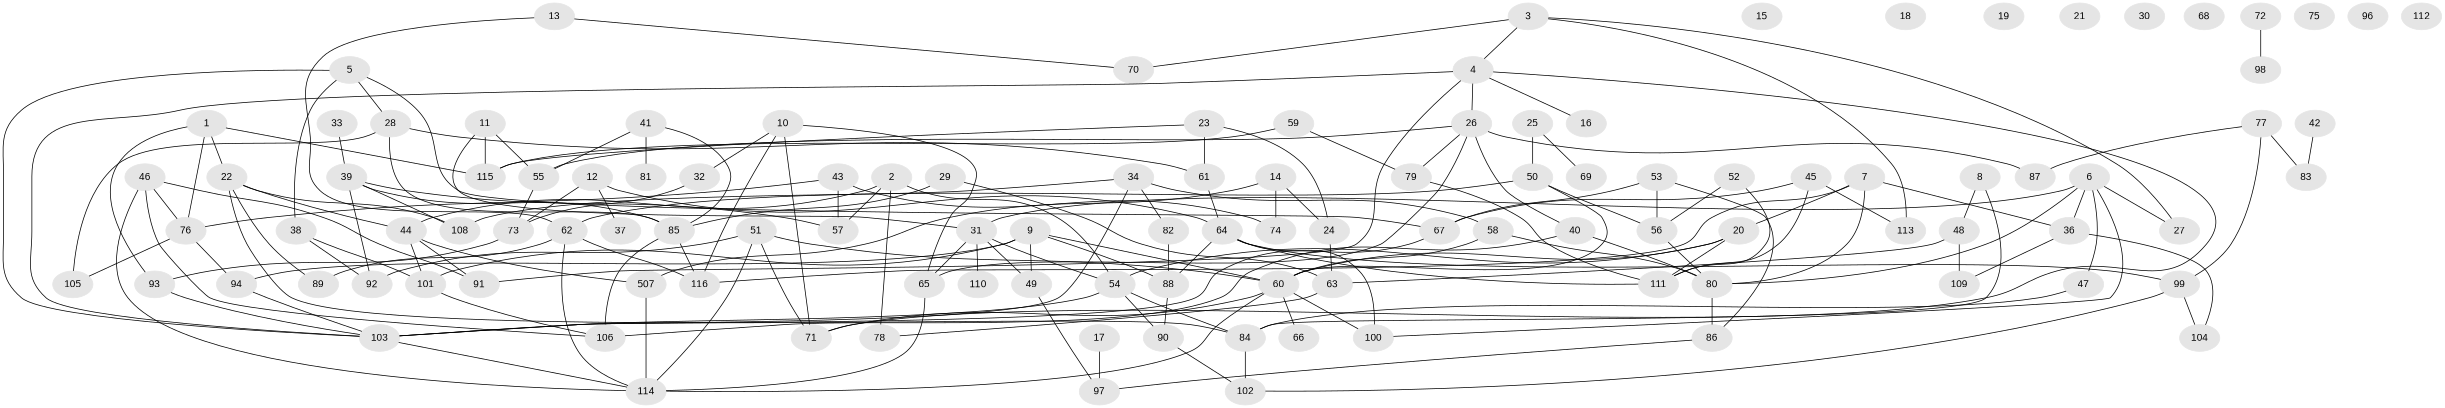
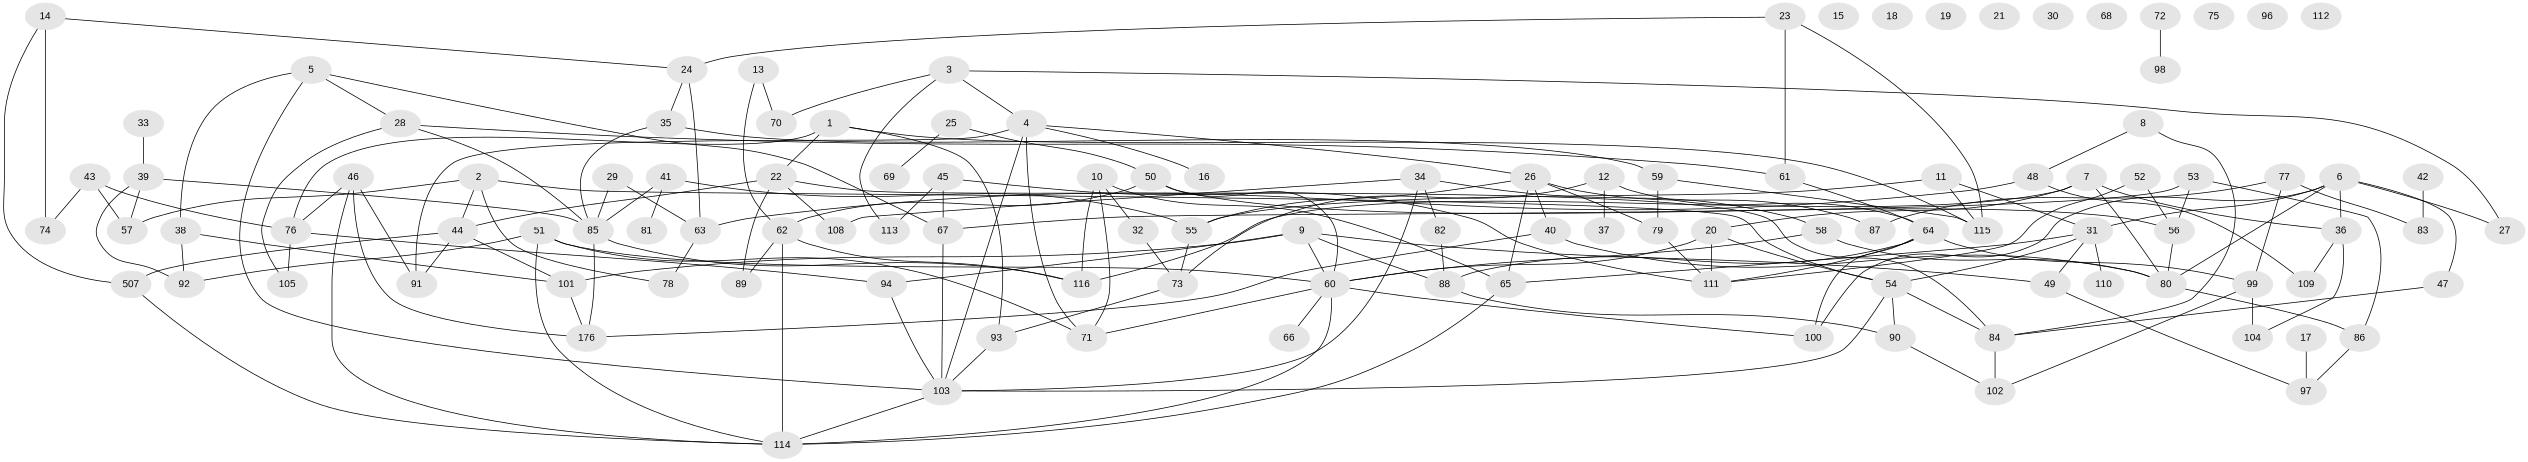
  graph {
    fontname="Liberation Sans"
    node [color=gray90 fontname="Liberation Sans" style=filled]
    edge [fontname="Liberation Sans"]
    1
    22
    76
    93
    115
    44
    84
    89
    108
    94
    105
    103
    2
    54
    57
    78
    91
    101
    n19 [label=507]
    90
    3
    4
    27
    70
    113
    16
    26
    71
    65
    55
    40
    79
    87
    114
    5
    28
    38
    67
    61
    85
    92
    6
    31
    36
    47
    80
    100
    49
    110
    104
    109
    86
    7
    20
    116
    60
    111
    8
    48
    63
    102
    9
    88
    97
    66
-   106
+   106 [label=176]
    10
    32
    73
    11
    12
    37
    64
    99
    13
    62
    14
    24
    74
+   35
    15
    17
    18
    19
    21
    23
    59
    25
    50
    69
    56
    29
    30
    33
    39
    34
    58
    82
    41
    81
    42
    83
    43
    45
    46
    51
    52
    53
    68
    72
    98
    75
    77
    96
    112
    1 -- 22
    1 -- 76
    1 -- 93
    1 -- 115
    22 -- 44
    22 -- 84
    22 -- 89
    22 -- 108
    76 -- 94
    76 -- 105
    93 -- 103
    44 -- 91
    44 -- 101
    44 -- n19
    84 -- 102
    94 -- 103
    103 -- 114
    2 -- 44
    2 -- 54
    2 -- 57
    2 -- 78
    54 -- 84
    54 -- 103
    54 -- 90
    101 -- 106
    n19 -- 114
    90 -- 102
    3 -- 4
    3 -- 27
    3 -- 70
    3 -- 113
    4 -- 103
    4 -- 91
    4 -- 16
    4 -- 26
    4 -- 71
    26 -- 65
    26 -- 55
    26 -- 40
    26 -- 79
    26 -- 87
    65 -- 114
    55 -- 73
    40 -- 80
    40 -- 106
    79 -- 111
    5 -- 103
    5 -- 28
    5 -- 38
    5 -- 67
    28 -- 105
    28 -- 61
    28 -- 85
    38 -- 101
    38 -- 92
    67 -- 103
    61 -- 64
    85 -- 116
    85 -- 106
    6 -- 27
    6 -- 31
    6 -- 36
    6 -- 47
    6 -- 80
    6 -- 100
    31 -- 54
    31 -- 65
    31 -- 49
    31 -- 110
    36 -- 104
    36 -- 109
    47 -- 84
    80 -- 86
    49 -- 97
    86 -- 97
    7 -- 36
    7 -- 80
    7 -- 20
    7 -- 116
    20 -- 54
    20 -- 60
    20 -- 111
    60 -- 71
    60 -- 114
    60 -- 100
    60 -- 66
    8 -- 84
    8 -- 48
    48 -- 109
    48 -- 63
    63 -- 78
    9 -- 94
    9 -- 101
    9 -- 49
    9 -- 60
    9 -- 88
    88 -- 90
    10 -- 71
    10 -- 65
    10 -- 116
    10 -- 32
    32 -- 73
    73 -- 93
    11 -- 115
    11 -- 55
    11 -- 31
    12 -- 73
    12 -- 37
    12 -- 64
    64 -- 100
    64 -- 111
    64 -- 88
    64 -- 99
    99 -- 104
    99 -- 102
    13 -- 70
    13 -- 62
    62 -- 89
    62 -- 114
    62 -- 116
    14 -- n19
    14 -- 24
    14 -- 74
    24 -- 63
+   24 -- 35
+   35 -- 85
+   35 -- 59
    17 -- 97
    23 -- 115
    23 -- 61
    23 -- 24
    59 -- 115
    59 -- 79
    25 -- 50
    25 -- 69
    50 -- 60
    50 -- 62
    50 -- 56
    56 -- 80
    29 -- 85
    29 -- 63
    33 -- 39
-   39 -- 108
    39 -- 57
    39 -- 85
    39 -- 92
    34 -- 108
    34 -- 103
    34 -- 58
    34 -- 82
    58 -- 80
    58 -- 60
    82 -- 88
    41 -- 55
    41 -- 85
    41 -- 81
    42 -- 83
    43 -- 76
    43 -- 57
    43 -- 74
    45 -- 113
    45 -- 67
    45 -- 111
    46 -- 76
    46 -- 91
    46 -- 114
    46 -- 106
    51 -- 71
    51 -- 114
    51 -- 92
    51 -- 60
    52 -- 111
    52 -- 56
    53 -- 67
    53 -- 86
    53 -- 56
    72 -- 98
    77 -- 87
    77 -- 99
    77 -- 83
  }
